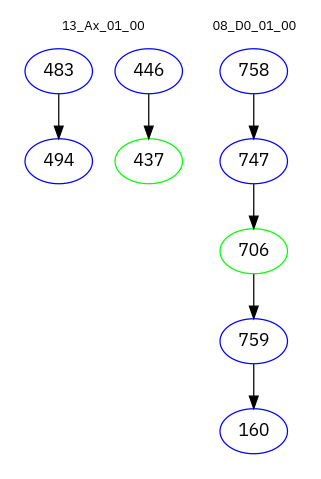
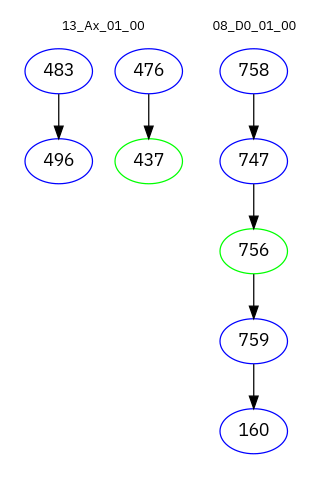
  digraph {
    fontname="IBM Plex Sans"
    node [color=blue fontname="IBM Plex Sans"]
    edge [color=black fontname="IBM Plex Sans"]
-   n1 [label=446]
+   n1 [label=476]
    n2 [label=483]
    n3 [color=green label=437]
-   n4 [label=494]
+   n4 [label=496]
    n5 [label=758]
    n6 [label=747]
    n7 [label=759]
-   n8 [color=green label=706]
+   n8 [color=green label=756]
    n9 [label=160]
    subgraph cluster_1 {
      color=white
      fontsize=10
      label="13_Ax_01_00"
      n1
      n2
      n3
      n4
    }
    subgraph cluster_2 {
      color=white
      fontsize=10
      label="08_D0_01_00"
      n5
      n6
      n7
      n8
      n9
    }
    n1 -> n3
    n2 -> n4
    n5 -> n6
    n6 -> n8
    n7 -> n9
    n8 -> n7
  }
